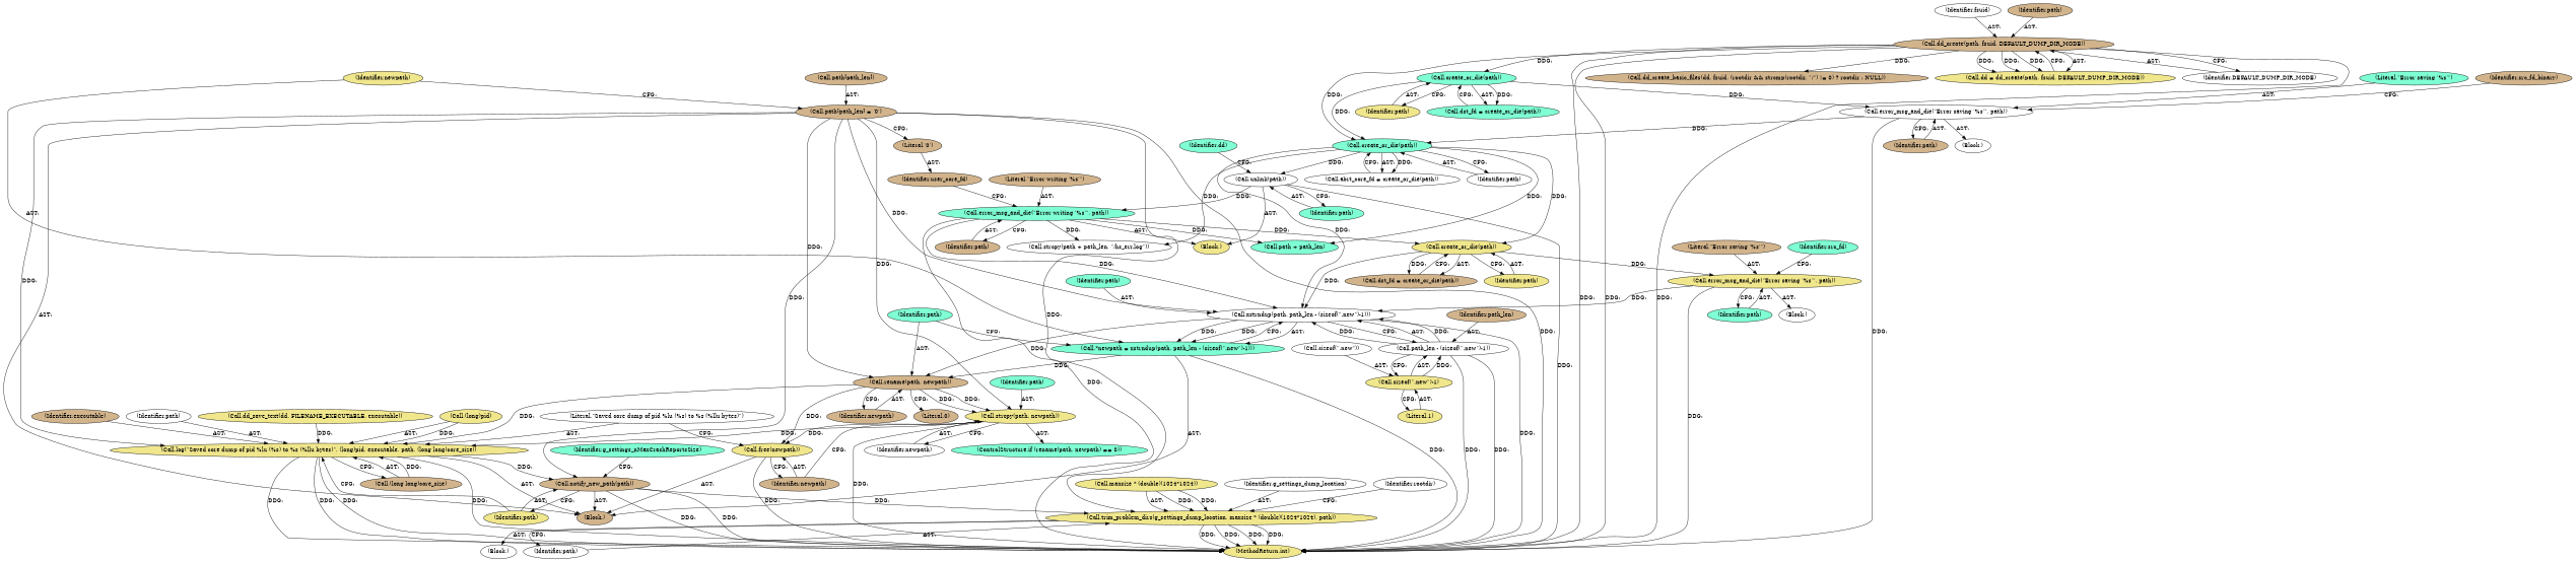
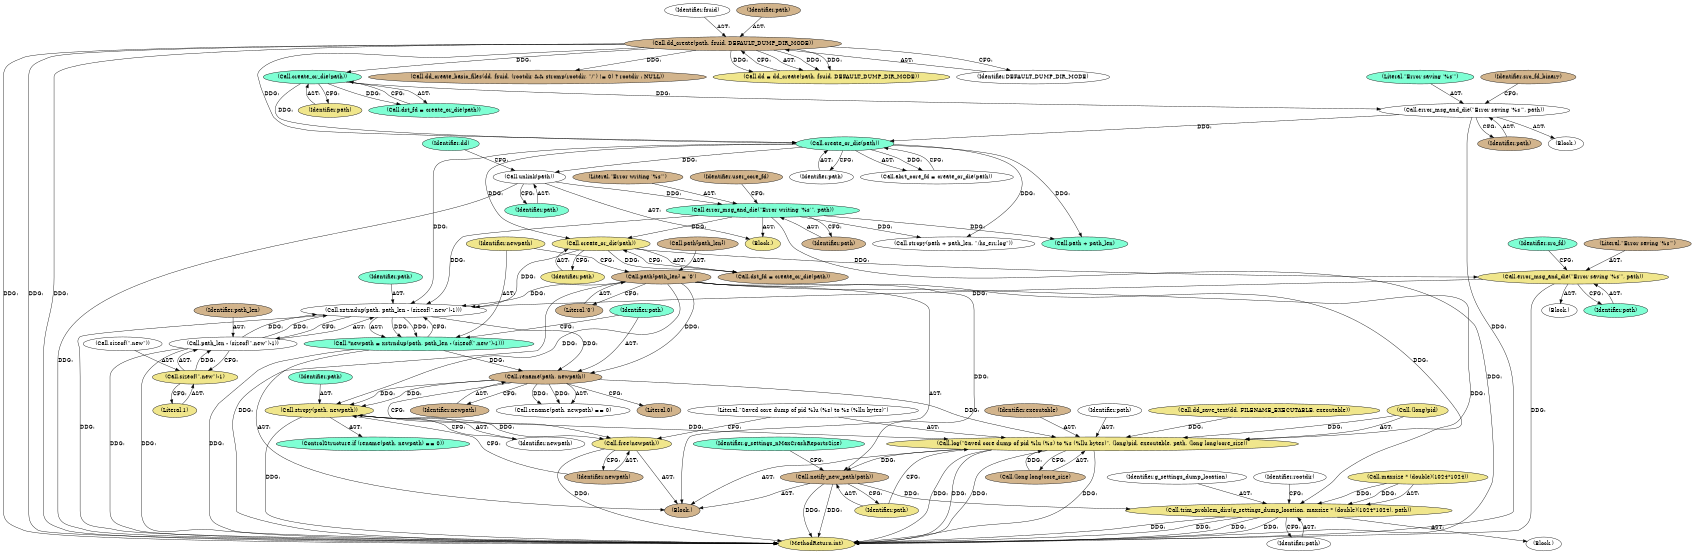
  digraph {
    node [fillcolor=tan style=filled]
    n1 [fillcolor=khaki label="(Call,strcpy(path, newpath))"]
    n2 [fillcolor=khaki label="(Call,free(newpath))"]
    n3 [fillcolor=khaki label="(Call,log(\"Saved core dump of pid %lu (%s) to %s (%llu bytes)\", (long)pid, executable, path, (long long)core_size))"]
    n4 [fillcolor=white label="(Identifier,newpath)"]
    n5 [fillcolor=khaki label="(MethodReturn,int)"]
    n6 [fillcolor=aquamarine label="(ControlStructure,if (rename(path, newpath) == 0))"]
    n7 [label="(Block,)"]
    n8 [label="(Identifier,newpath)"]
    n9 [label="(Call,notify_new_path(path))"]
    n10 [label="(Call,(long long)core_size)"]
    n11 [label="(Call,rename(path, newpath))"]
    n12 [label="(Identifier,newpath)"]
+   n13 [fillcolor=white label="(Call,rename(path, newpath) == 0)"]
    n14 [label="(Literal,0)"]
    n15 [fillcolor=white label="(Call,xstrndup(path, path_len - (sizeof(\".new\")-1)))"]
    n16 [fillcolor=white label="(Call,path_len - (sizeof(\".new\")-1))"]
    n17 [fillcolor=aquamarine label="(Call,*newpath = xstrndup(path, path_len - (sizeof(\".new\")-1)))"]
    n18 [fillcolor=khaki label="(Call,sizeof(\".new\")-1)"]
    n19 [label="(Call,path[path_len] = '\0')"]
    n20 [fillcolor=khaki label="(Call,trim_problem_dirs(g_settings_dump_location, maxsize * (double)(1024*1024), path))"]
    n21 [label="(Literal,'\0')"]
    n22 [fillcolor=khaki label="(Identifier,path)"]
    n23 [fillcolor=white label="(Block,)"]
    n24 [fillcolor=white label="(Identifier,path)"]
    n25 [fillcolor=khaki label="(Call,error_msg_and_die(\"Error saving '%s'\", path))"]
    n26 [fillcolor=white label="(Block,)"]
    n27 [fillcolor=aquamarine label="(Identifier,path)"]
    n28 [fillcolor=khaki label="(Call,create_or_die(path))"]
    n29 [label="(Call,dst_fd = create_or_die(path))"]
    n30 [fillcolor=khaki label="(Identifier,path)"]
    n31 [fillcolor=aquamarine label="(Call,error_msg_and_die(\"Error writing '%s'\", path))"]
    n32 [fillcolor=white label="(Call,strcpy(path + path_len, \"/hs_err.log\"))"]
    n33 [fillcolor=khaki label="(Block,)"]
    n34 [label="(Identifier,path)"]
    n35 [fillcolor=aquamarine label="(Call,path + path_len)"]
    n36 [fillcolor=white label="(Call,unlink(path))"]
    n37 [fillcolor=aquamarine label="(Identifier,path)"]
    n38 [fillcolor=aquamarine label="(Call,create_or_die(path))"]
    n39 [fillcolor=white label="(Identifier,path)"]
    n40 [fillcolor=white label="(Call,abrt_core_fd = create_or_die(path))"]
    n41 [fillcolor=white label="(Call,error_msg_and_die(\"Error saving '%s'\", path))"]
    n42 [label="(Identifier,path)"]
    n43 [fillcolor=white label="(Block,)"]
    n44 [fillcolor=aquamarine label="(Call,create_or_die(path))"]
    n45 [fillcolor=khaki label="(Identifier,path)"]
    n46 [fillcolor=aquamarine label="(Call,dst_fd = create_or_die(path))"]
    n47 [label="(Call,dd_create(path, fsuid, DEFAULT_DUMP_DIR_MODE))"]
    n48 [label="(Call,dd_create_basic_files(dd, fsuid, (rootdir && strcmp(rootdir, \"/\") != 0) ? rootdir : NULL))"]
    n49 [fillcolor=khaki label="(Call,dd = dd_create(path, fsuid, DEFAULT_DUMP_DIR_MODE))"]
    n50 [fillcolor=white label="(Identifier,DEFAULT_DUMP_DIR_MODE)"]
    n51 [fillcolor=khaki label="(Literal,1)"]
    n52 [fillcolor=aquamarine label="(Identifier,g_settings_nMaxCrashReportsSize)"]
    n53 [fillcolor=aquamarine label="(Literal,\"Error saving '%s'\")"]
    n54 [fillcolor=khaki label="(Call,maxsize * (double)(1024*1024))"]
    n55 [fillcolor=white label="(Identifier,g_settings_dump_location)"]
    n56 [label="(Identifier,executable)"]
    n57 [fillcolor=white label="(Identifier,path)"]
    n58 [fillcolor=white label="(Identifier,rootdir)"]
    n59 [fillcolor=aquamarine label="(Identifier,path)"]
    n60 [label="(Literal,\"Error saving '%s'\")"]
    n61 [fillcolor=aquamarine label="(Identifier,path)"]
    n62 [label="(Literal,\"Error writing '%s'\")"]
    n63 [label="(Identifier,src_fd_binary)"]
    n64 [fillcolor=white label="(Identifier,fsuid)"]
    n65 [fillcolor=aquamarine label="(Identifier,dd)"]
    n66 [label="(Identifier,path_len)"]
    n67 [fillcolor=khaki label="(Identifier,newpath)"]
    n68 [fillcolor=khaki label="(Call,dd_save_text(dd, FILENAME_EXECUTABLE, executable))"]
    n69 [fillcolor=aquamarine label="(Identifier,path)"]
    n70 [label="(Call,path[path_len])"]
    n71 [label="(Identifier,user_core_fd)"]
    n72 [label="(Identifier,path)"]
    n73 [fillcolor=white label="(Literal,\"Saved core dump of pid %lu (%s) to %s (%llu bytes)\")"]
    n74 [fillcolor=white label="(Call,sizeof(\".new\"))"]
    n75 [fillcolor=khaki label="(Call,(long)pid)"]
    n76 [fillcolor=aquamarine label="(Identifier,src_fd)"]
    n1 -> n2 [label="DDG: "]
    n1 -> n3 [label="DDG: "]
    n1 -> n4 [label="CFG: "]
    n1 -> n5 [label="DDG: "]
    n1 -> n6 [label="AST: "]
    n2 -> n5 [label="DDG: "]
    n2 -> n7 [label="AST: "]
    n2 -> n8 [label="CFG: "]
    n3 -> n5 [label="DDG: "]
    n3 -> n5 [label="DDG: "]
    n3 -> n5 [label="DDG: "]
    n3 -> n5 [label="DDG: "]
    n3 -> n7 [label="AST: "]
    n3 -> n9 [label="DDG: "]
    n3 -> n10 [label="CFG: "]
    n4 -> n1 [label="AST: "]
    n8 -> n1 [label="CFG: "]
    n8 -> n2 [label="AST: "]
    n9 -> n5 [label="DDG: "]
    n9 -> n5 [label="DDG: "]
    n9 -> n7 [label="AST: "]
    n9 -> n20 [label="DDG: "]
    n9 -> n22 [label="CFG: "]
    n10 -> n3 [label="AST: "]
    n10 -> n3 [label="DDG: "]
    n11 -> n1 [label="DDG: "]
    n11 -> n1 [label="DDG: "]
-   n11 -> n2 [label="DDG: "]
+   n11 -> n2 [label="CFG: "]
    n11 -> n3 [label="DDG: "]
    n11 -> n12 [label="CFG: "]
+   n11 -> n13 [label="AST: "]
+   n11 -> n13 [label="DDG: "]
+   n11 -> n13 [label="DDG: "]
    n11 -> n14 [label="CFG: "]
    n12 -> n11 [label="AST: "]
    n15 -> n5 [label="DDG: "]
    n15 -> n11 [label="DDG: "]
    n15 -> n16 [label="CFG: "]
    n15 -> n17 [label="AST: "]
    n15 -> n17 [label="DDG: "]
    n15 -> n17 [label="DDG: "]
    n16 -> n5 [label="DDG: "]
    n16 -> n5 [label="DDG: "]
    n16 -> n15 [label="AST: "]
    n16 -> n15 [label="DDG: "]
    n16 -> n15 [label="DDG: "]
    n16 -> n18 [label="CFG: "]
    n17 -> n5 [label="DDG: "]
    n17 -> n7 [label="AST: "]
    n17 -> n11 [label="DDG: "]
    n17 -> n15 [label="CFG: "]
    n18 -> n16 [label="AST: "]
    n18 -> n16 [label="DDG: "]
    n18 -> n51 [label="CFG: "]
    n19 -> n1 [label="DDG: "]
    n19 -> n3 [label="DDG: "]
    n19 -> n5 [label="DDG: "]
    n19 -> n7 [label="AST: "]
    n19 -> n9 [label="DDG: "]
    n19 -> n11 [label="DDG: "]
    n19 -> n15 [label="DDG: "]
    n19 -> n20 [label="DDG: "]
    n19 -> n21 [label="CFG: "]
    n20 -> n5 [label="DDG: "]
    n20 -> n5 [label="DDG: "]
    n20 -> n5 [label="DDG: "]
    n20 -> n5 [label="DDG: "]
    n20 -> n23 [label="AST: "]
    n20 -> n24 [label="CFG: "]
-   n21 -> n71 [label="AST: "]
+   n21 -> n19 [label="AST: "]
    n22 -> n3 [label="CFG: "]
    n22 -> n9 [label="AST: "]
    n24 -> n20 [label="AST: "]
    n25 -> n5 [label="DDG: "]
    n25 -> n15 [label="DDG: "]
    n25 -> n26 [label="AST: "]
    n25 -> n27 [label="CFG: "]
    n27 -> n25 [label="AST: "]
    n28 -> n15 [label="DDG: "]
    n28 -> n25 [label="DDG: "]
    n28 -> n29 [label="AST: "]
    n28 -> n29 [label="DDG: "]
    n28 -> n30 [label="CFG: "]
    n29 -> n28 [label="CFG: "]
    n30 -> n28 [label="AST: "]
    n31 -> n5 [label="DDG: "]
    n31 -> n15 [label="DDG: "]
    n31 -> n28 [label="DDG: "]
    n31 -> n32 [label="DDG: "]
    n31 -> n33 [label="AST: "]
    n31 -> n34 [label="CFG: "]
    n31 -> n35 [label="DDG: "]
    n34 -> n31 [label="AST: "]
    n36 -> n5 [label="DDG: "]
    n36 -> n31 [label="DDG: "]
    n36 -> n33 [label="AST: "]
    n36 -> n37 [label="CFG: "]
    n37 -> n36 [label="AST: "]
    n38 -> n15 [label="DDG: "]
    n38 -> n28 [label="DDG: "]
    n38 -> n32 [label="DDG: "]
    n38 -> n35 [label="DDG: "]
    n38 -> n36 [label="DDG: "]
    n38 -> n39 [label="CFG: "]
    n38 -> n40 [label="AST: "]
    n38 -> n40 [label="DDG: "]
    n39 -> n38 [label="AST: "]
    n40 -> n38 [label="CFG: "]
    n41 -> n5 [label="DDG: "]
    n41 -> n38 [label="DDG: "]
    n41 -> n42 [label="CFG: "]
    n41 -> n43 [label="AST: "]
    n42 -> n41 [label="AST: "]
    n44 -> n38 [label="DDG: "]
    n44 -> n41 [label="DDG: "]
    n44 -> n45 [label="CFG: "]
    n44 -> n46 [label="AST: "]
    n44 -> n46 [label="DDG: "]
    n45 -> n44 [label="AST: "]
    n46 -> n44 [label="CFG: "]
    n47 -> n5 [label="DDG: "]
    n47 -> n5 [label="DDG: "]
    n47 -> n5 [label="DDG: "]
    n47 -> n38 [label="DDG: "]
    n47 -> n44 [label="DDG: "]
    n47 -> n48 [label="DDG: "]
    n47 -> n49 [label="AST: "]
    n47 -> n49 [label="DDG: "]
    n47 -> n49 [label="DDG: "]
    n47 -> n49 [label="DDG: "]
    n47 -> n50 [label="CFG: "]
    n49 -> n47 [label="CFG: "]
    n50 -> n47 [label="AST: "]
    n51 -> n18 [label="AST: "]
    n52 -> n9 [label="CFG: "]
    n53 -> n41 [label="AST: "]
    n54 -> n20 [label="AST: "]
    n54 -> n20 [label="DDG: "]
    n54 -> n20 [label="DDG: "]
    n55 -> n20 [label="AST: "]
    n56 -> n3 [label="AST: "]
    n57 -> n3 [label="AST: "]
    n58 -> n20 [label="CFG: "]
    n59 -> n15 [label="AST: "]
    n60 -> n25 [label="AST: "]
    n61 -> n11 [label="AST: "]
    n61 -> n17 [label="CFG: "]
    n62 -> n31 [label="AST: "]
    n63 -> n41 [label="CFG: "]
    n64 -> n47 [label="AST: "]
    n65 -> n36 [label="CFG: "]
    n66 -> n16 [label="AST: "]
    n67 -> n17 [label="AST: "]
    n67 -> n19 [label="CFG: "]
    n68 -> n3 [label="DDG: "]
    n69 -> n1 [label="AST: "]
    n70 -> n19 [label="AST: "]
    n71 -> n31 [label="CFG: "]
    n72 -> n47 [label="AST: "]
    n73 -> n2 [label="CFG: "]
    n73 -> n3 [label="AST: "]
    n74 -> n18 [label="AST: "]
    n75 -> n3 [label="AST: "]
    n75 -> n3 [label="DDG: "]
    n76 -> n25 [label="CFG: "]
  }
